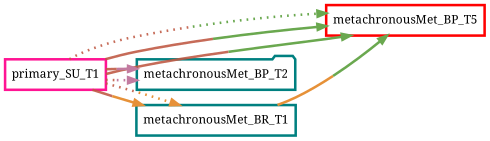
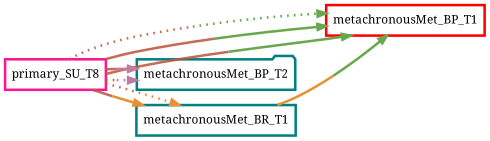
  digraph {
    fontname="Noto Serif"
    rankdir=LR
    node [color=teal fillcolor=white fontname="Noto Serif" penwidth=3.0 shape=box]
    edge [color="#be5742e1;0.5:#6aa84fff" fontname="Noto Serif" penwidth=3 style=solid]
-   metachronousMet_BP_T1 [color=red label=metachronousMet_BP_T5]
+   metachronousMet_BP_T1 [color=red]
    metachronousMet_BP_T2 [shape=folder]
    metachronousMet_BR_T1
-   primary_SU_T1 [color=deeppink]
+   primary_SU_T1 [color=deeppink label=primary_SU_T8]
    metachronousMet_BR_T1 -> metachronousMet_BP_T1 [color="#e69138ff;0.5:#6aa84fff"]
    primary_SU_T1 -> metachronousMet_BP_T1
    primary_SU_T1 -> metachronousMet_BP_T1
    primary_SU_T1 -> metachronousMet_BP_T1 [style=dotted]
    primary_SU_T1 -> metachronousMet_BP_T2 [color="#be5742e1;0.5:#c27ba0ff" style=dotted]
    primary_SU_T1 -> metachronousMet_BP_T2 [color="#be5742e1;0.5:#c27ba0ff"]
    primary_SU_T1 -> metachronousMet_BR_T1 [color="#be5742e1;0.5:#e69138ff"]
    primary_SU_T1 -> metachronousMet_BR_T1 [color="#be5742e1;0.5:#e69138ff" style=dotted]
  }
